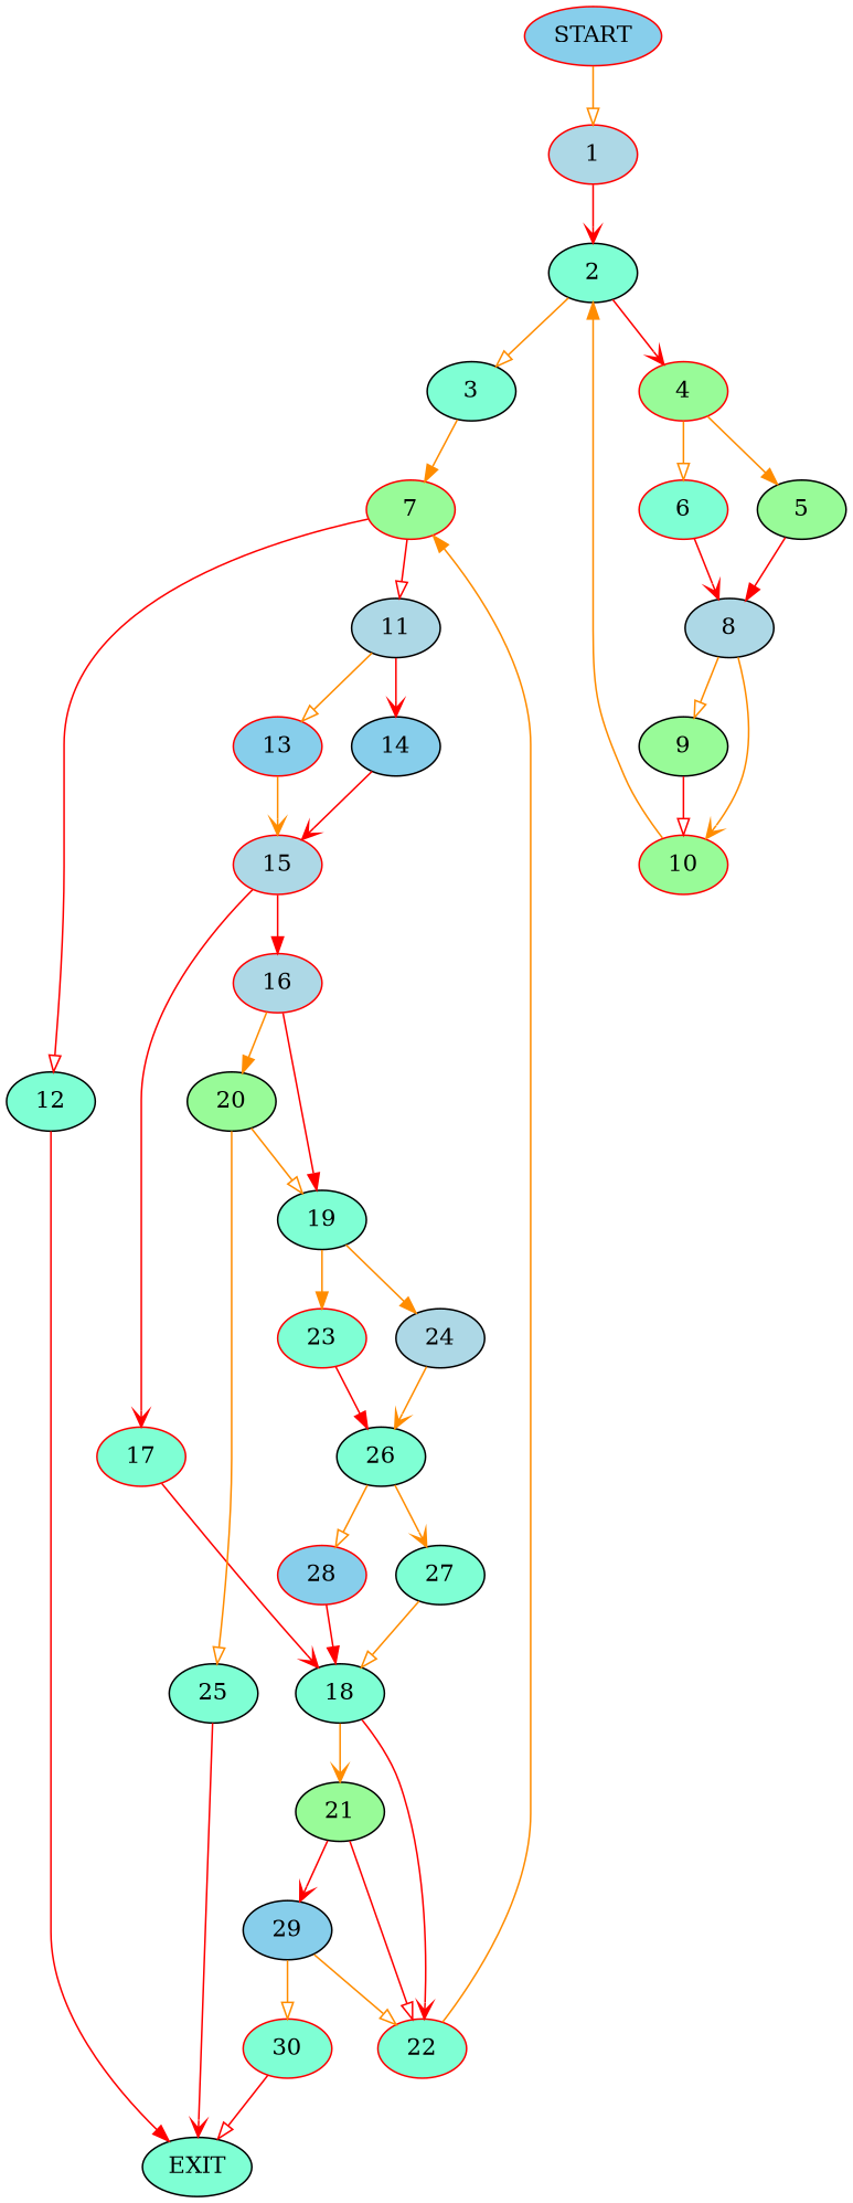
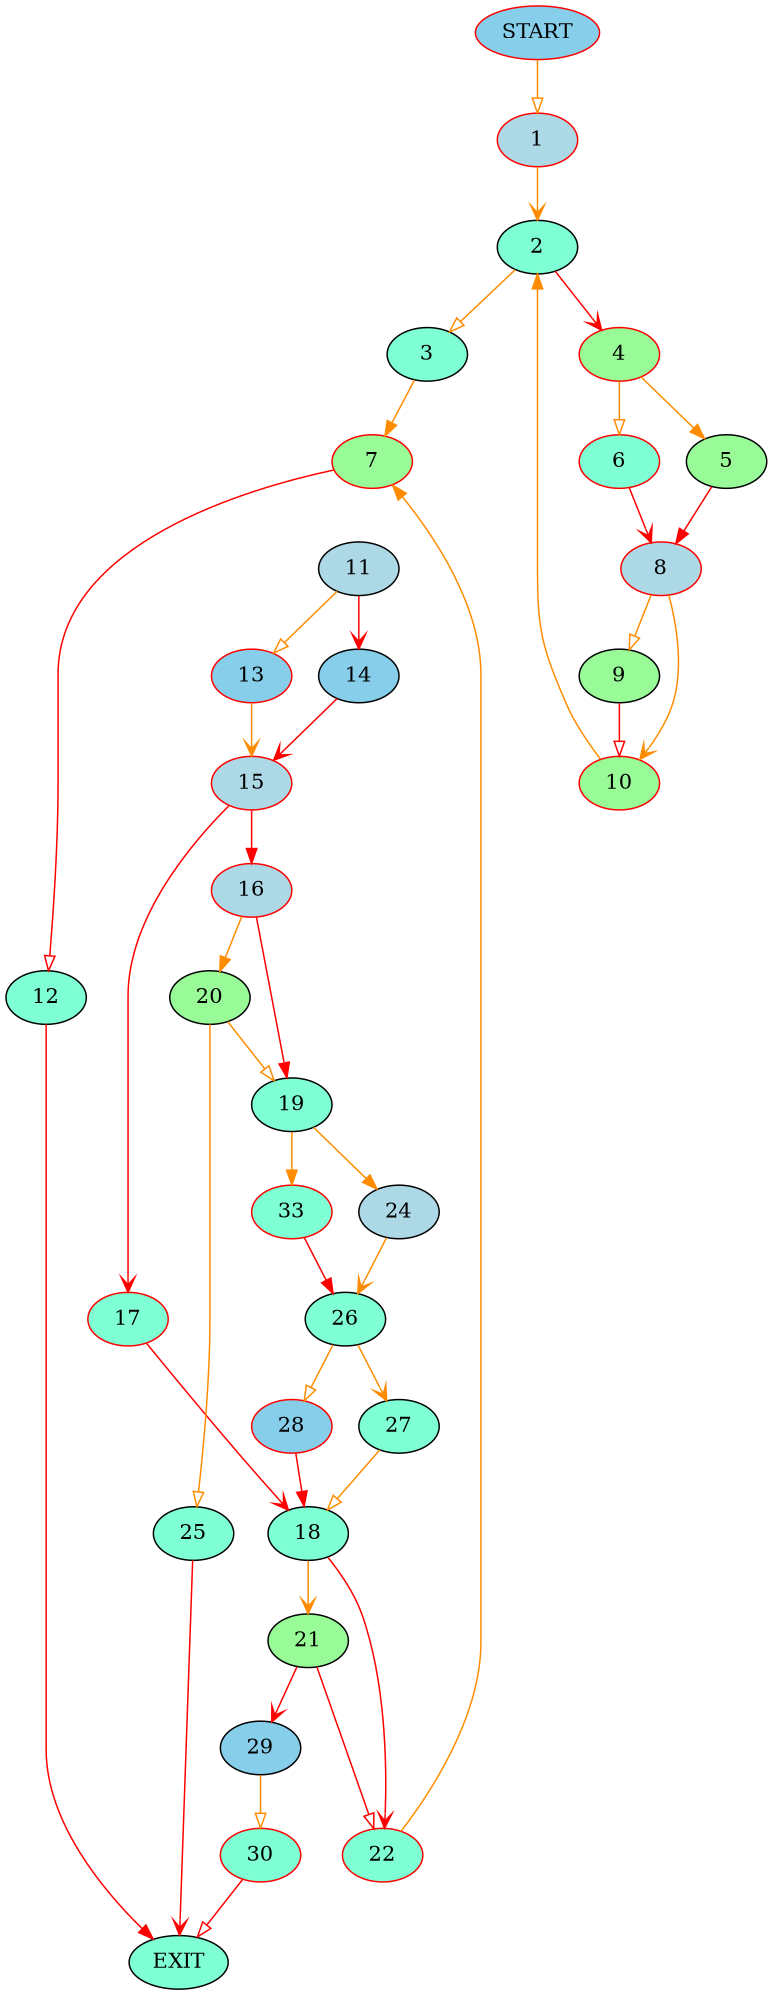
  digraph {
    node [color=black fillcolor=aquamarine style=filled]
    edge [arrowhead=onormal color=darkorange]
    n1 [color=red fillcolor=skyblue label=START]
    1 [color=red fillcolor=lightblue]
    2
    n4 [label=EXIT]
    3
    4 [color=red fillcolor=palegreen]
    7 [color=red fillcolor=palegreen]
    5 [fillcolor=palegreen]
    6 [color=red]
    11 [fillcolor=lightblue]
    12
-   8 [fillcolor=lightblue]
+   8 [color=red fillcolor=lightblue]
    9 [fillcolor=palegreen]
    10 [color=red fillcolor=palegreen]
    13 [color=red fillcolor=skyblue]
    14 [fillcolor=skyblue]
    15 [color=red fillcolor=lightblue]
    16 [color=red fillcolor=lightblue]
    17 [color=red]
    19
    20 [fillcolor=palegreen]
    18
-   23 [color=red]
+   23 [color=red label=33]
    24 [fillcolor=lightblue]
    25
    21 [fillcolor=palegreen]
    22 [color=red]
    29 [fillcolor=skyblue]
    26
    30 [color=red]
    27
    28 [color=red fillcolor=skyblue]
    n1 -> 1
-   1 -> 2 [arrowhead=vee color=red]
+   1 -> 2 [arrowhead=vee]
    2 -> 3
    2 -> 4 [arrowhead=vee color=red]
    3 -> 7 [arrowhead=normal]
    4 -> 5 [arrowhead=normal]
    4 -> 6
-   7 -> 11 [color=red]
    7 -> 12 [color=red]
    5 -> 8 [arrowhead=normal color=red]
    6 -> 8 [arrowhead=vee color=red]
    11 -> 13
    11 -> 14 [arrowhead=vee color=red]
    12 -> n4 [arrowhead=normal color=red]
    8 -> 9
    8 -> 10 [arrowhead=vee]
    9 -> 10 [color=red]
    10 -> 2 [arrowhead=normal]
    13 -> 15 [arrowhead=vee]
    14 -> 15 [arrowhead=vee color=red]
    15 -> 16 [arrowhead=normal color=red]
    15 -> 17 [arrowhead=vee color=red]
    16 -> 19 [arrowhead=normal color=red]
    16 -> 20 [arrowhead=normal]
    17 -> 18 [arrowhead=vee color=red]
    19 -> 23 [arrowhead=normal]
    19 -> 24 [arrowhead=normal]
    20 -> 19
    20 -> 25
    18 -> 21 [arrowhead=vee]
    18 -> 22 [arrowhead=vee color=red]
    23 -> 26 [arrowhead=normal color=red]
    24 -> 26 [arrowhead=vee]
    25 -> n4 [arrowhead=vee color=red]
    21 -> 22 [color=red]
    21 -> 29 [arrowhead=vee color=red]
    22 -> 7 [arrowhead=normal]
-   29 -> 22
    29 -> 30
    26 -> 27 [arrowhead=vee]
    26 -> 28
    30 -> n4 [color=red]
    27 -> 18
    28 -> 18 [arrowhead=normal color=red]
  }
